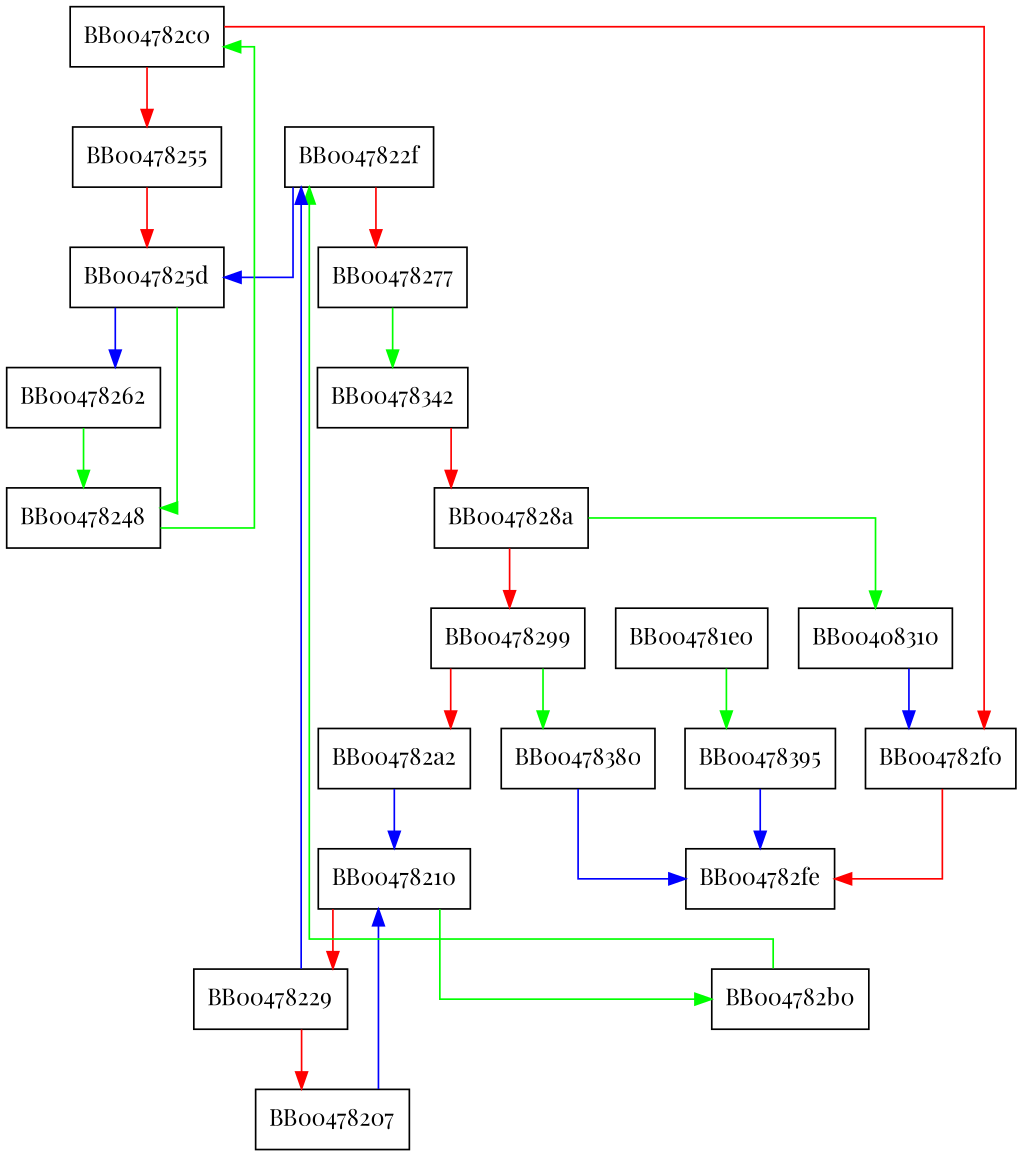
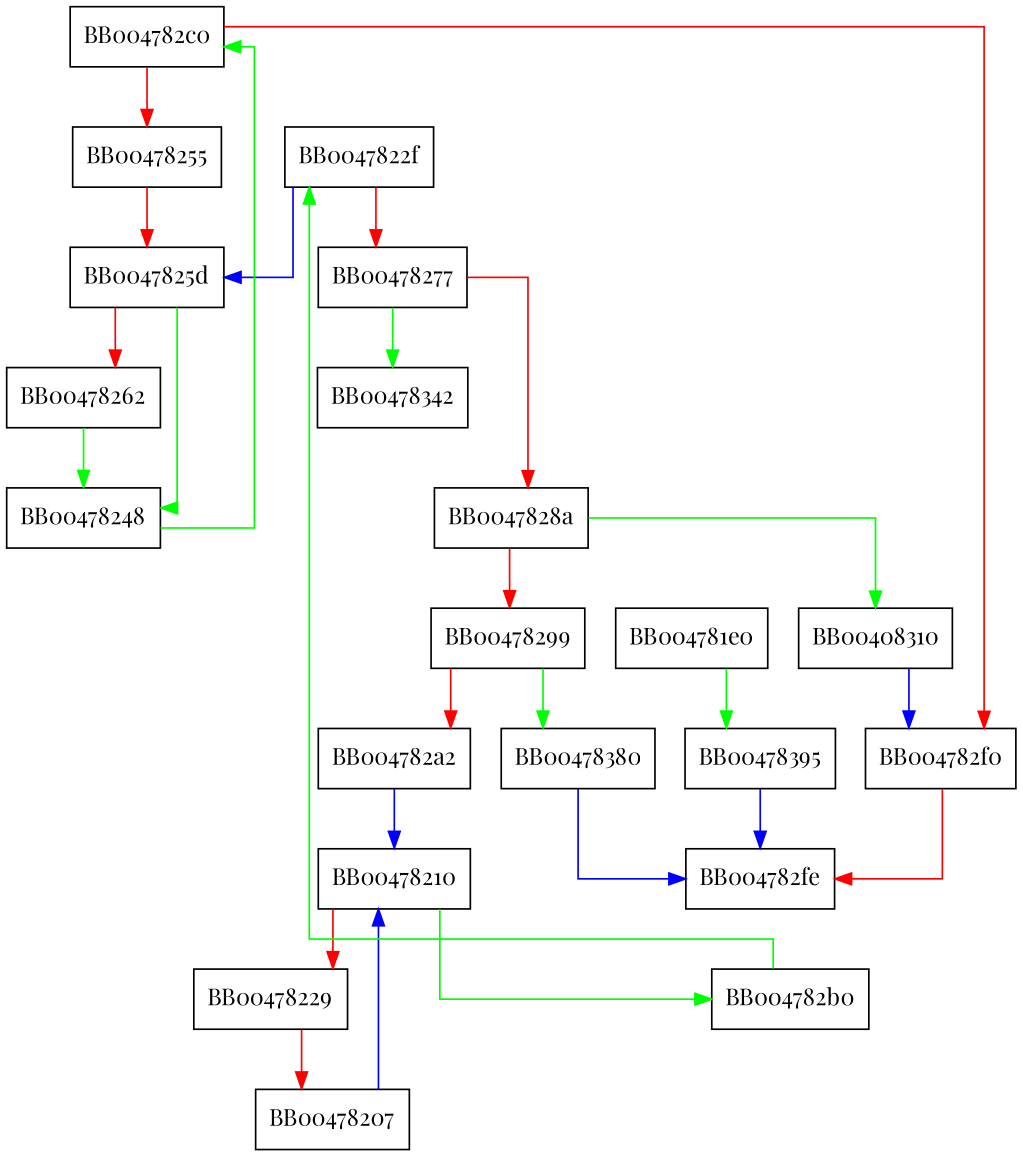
  digraph {
    fontname="Playfair Display"
    splines=ortho
    node [fontname="Playfair Display" shape=box]
    edge [color=red fontname="Playfair Display"]
    BB004781e0
    BB00478395
    BB004782fe
    BB00478207
    BB00478210
    BB004782b0
    BB00478229
    BB0047822f
    BB0047825d
    BB00478277
    BB00478248
    BB00478262
    BB004782c0
    BB00478255
    BB004782f0
    BB00478342
    BB0047828a
    n18 [label=BB00408310]
    BB00478299
    BB00478380
    BB004782a2
    BB004781e0 -> BB00478395 [color=green]
    BB00478395 -> BB004782fe [color=blue]
    BB00478207 -> BB00478210 [color=blue]
    BB00478210 -> BB004782b0 [color=green]
    BB00478210 -> BB00478229
    BB004782b0 -> BB0047822f [color=green]
    BB00478229 -> BB00478207
-   BB00478229 -> BB0047822f [color=blue]
    BB0047822f -> BB0047825d [color=blue]
    BB0047822f -> BB00478277
    BB0047825d -> BB00478248 [color=green]
-   BB0047825d -> BB00478262 [color=blue]
+   BB0047825d -> BB00478262
    BB00478277 -> BB00478342 [color=green]
-   BB00478342 -> BB0047828a
+   BB00478277 -> BB0047828a
    BB00478248 -> BB004782c0 [color=green]
    BB00478262 -> BB00478248 [color=green]
    BB004782c0 -> BB00478255
    BB004782c0 -> BB004782f0
    BB00478255 -> BB0047825d
    BB004782f0 -> BB004782fe
    BB0047828a -> n18 [color=green]
    BB0047828a -> BB00478299
    n18 -> BB004782f0 [color=blue]
    BB00478299 -> BB00478380 [color=green]
    BB00478299 -> BB004782a2
    BB00478380 -> BB004782fe [color=blue]
    BB004782a2 -> BB00478210 [color=blue]
  }
